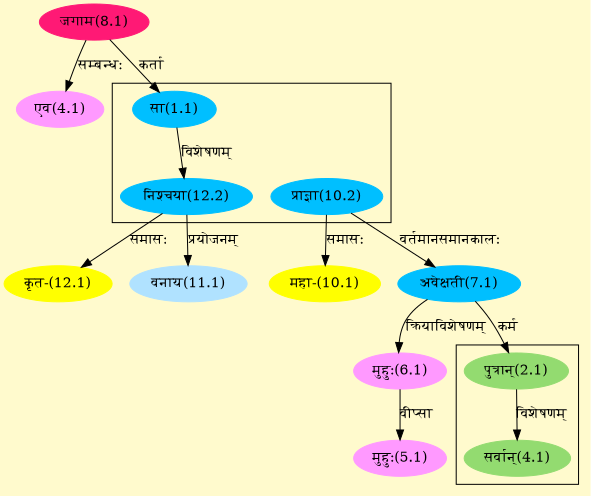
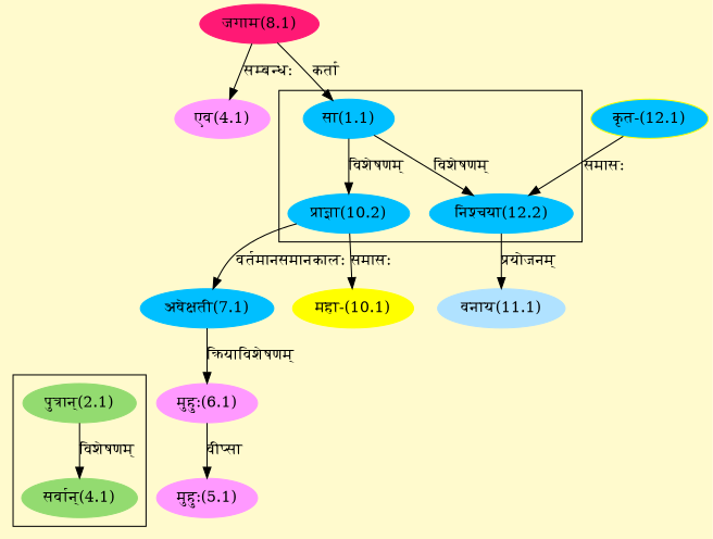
  digraph {
    bgcolor=lemonchiffon1
    compound=true
    rankdir=BT
    node [color="#00BFFF" style=filled]
    edge [dir=back]
    n1 [color="#93DB70" label="पुत्रान्(2.1)"]
    n2 [color="#93DB70" label="सर्वान्(4.1)"]
    n3 [label="प्राज्ञा(10.2)"]
    n4 [label="सा(1.1)"]
    n5 [label="निश्चया(12.2)"]
    n6 [label="अवेक्षती(7.1)"]
    n7 [color="#FF1975" label="जगाम(8.1)"]
    n8 [color="#FF99FF" label="मुहुः(5.1)"]
    n9 [color="#FF99FF" label="मुहुः(6.1)"]
    n10 [color="#FF99FF" label="एव(4.1)"]
    n11 [color="#FFFF00" label="महा-(10.1)"]
    n12 [color="#B0E2FF" label="वनाय(11.1)"]
-   n13 [color="#FFFF00" label="कृत-(12.1)"]
+   n13 [color="#FFFF00" label="कृत-(12.1)" fillcolor="#00BFFF"]
    subgraph cluster_1 {
      n1
      n2
    }
    subgraph cluster_2 {
      n3
      n4
      n5
    }
-   n1 -> n6 [label="कर्म"]
    n2 -> n1 [label="विशेषणम्"]
+   n3 -> n4 [label="विशेषणम्"]
    n4 -> n7 [label="कर्ता"]
    n5 -> n4 [label="विशेषणम्"]
    n6 -> n3 [label="वर्तमानसमानकालः"]
    n8 -> n9 [label="वीप्सा"]
    n9 -> n6 [label="क्रियाविशेषणम्"]
    n10 -> n7 [label="सम्बन्धः"]
    n11 -> n3 [label="समासः"]
    n12 -> n5 [label="प्रयोजनम्"]
-   n13 -> n5 [label="समासः"]
+   n5 -> n13 [label="समासः"]
  }
